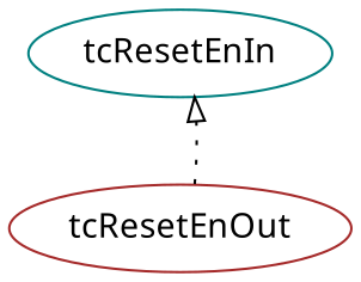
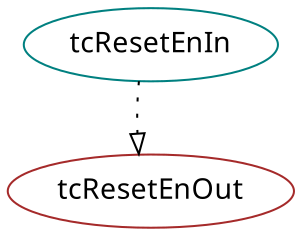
  strict digraph {
    fontname="Noto Sans"
    node [fontname="Noto Sans"]
    tcResetEnIn [complexity=2 importance=0.0588235294118 rank=0.0294117647059 color=teal]
    tcResetEnOut [complexity=0 importance=0.0352940278895 rank=0.0 color=brown]
-   tcResetEnOut -> tcResetEnIn [style=dotted arrowhead=onormal fontname="Noto Sans"]
+   tcResetEnIn -> tcResetEnOut [style=dotted arrowhead=onormal fontname="Noto Sans"]
  }
